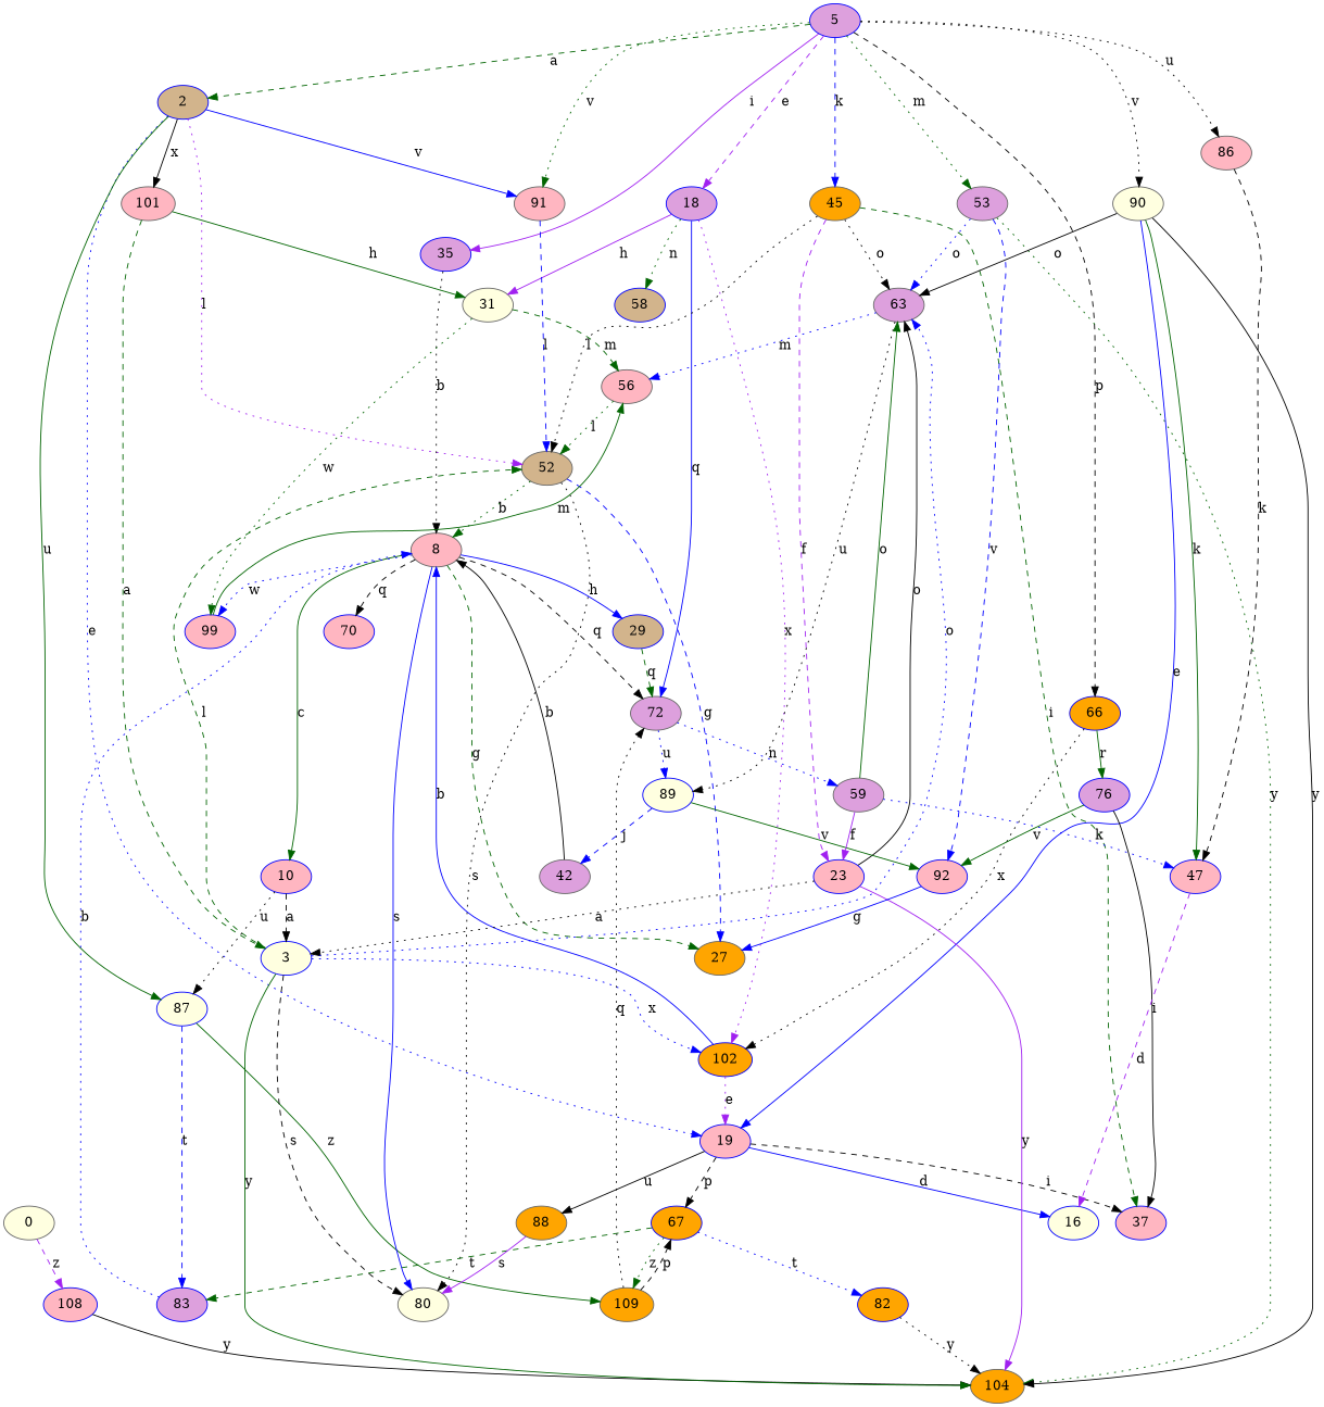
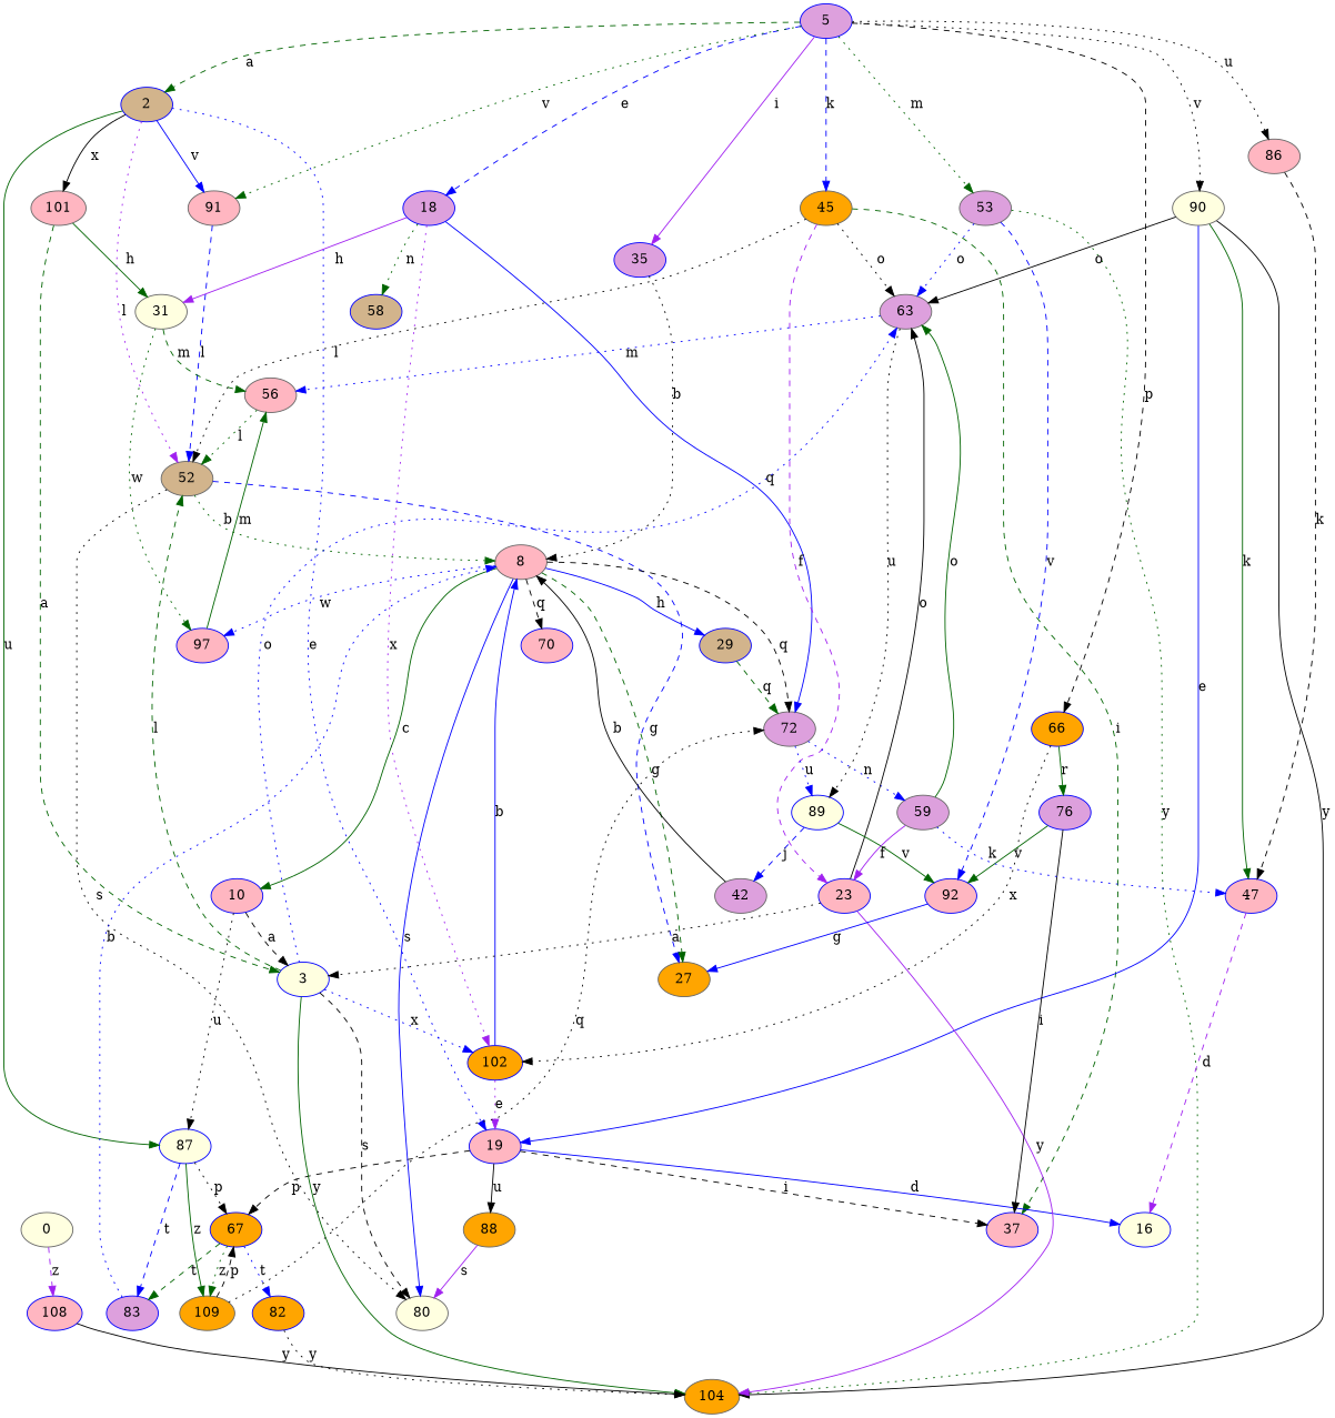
  strict digraph {
    node [color=blue fillcolor=lightpink style=filled]
    edge [color=black style=dotted]
    0 [color=gray40 fillcolor=lightyellow]
    108
    104 [color=gray40 fillcolor=orange]
    n4 [fillcolor=plum label=5]
    2 [fillcolor=tan]
    18 [fillcolor=plum]
    35 [fillcolor=plum]
    45 [color=gray40 fillcolor=orange]
    53 [color=gray40 fillcolor=plum]
    66 [fillcolor=orange]
    86 [color=gray40]
    90 [color=gray40 fillcolor=lightyellow]
    91 [color=gray40]
    19
    52 [color=gray40 fillcolor=tan]
    87 [fillcolor=lightyellow]
    101 [color=gray40]
    102 [fillcolor=orange]
    72 [color=gray40 fillcolor=plum]
    31 [color=gray40 fillcolor=lightyellow]
    58 [fillcolor=tan]
    8 [color=gray40]
    63 [color=gray40 fillcolor=plum]
    37
    23
    92
    76 [fillcolor=plum]
    47
    16 [fillcolor=lightyellow]
    67 [fillcolor=orange]
    88 [color=gray40 fillcolor=orange]
    80 [color=gray40 fillcolor=lightyellow]
    27 [color=gray40 fillcolor=orange]
    83 [fillcolor=plum]
    109 [color=gray40 fillcolor=orange]
    3 [fillcolor=lightyellow]
    56 [color=gray40]
    89 [fillcolor=lightyellow]
    10
    29 [fillcolor=tan]
    70
-   97 [label=99]
+   97
    59 [color=gray40 fillcolor=plum]
    82 [fillcolor=orange]
    42 [color=gray40 fillcolor=plum]
    0 -> 108 [color=purple label=z style=dashed]
    108 -> 104 [label=y style=solid]
    n4 -> 2 [color=darkgreen label=a style=dashed]
-   n4 -> 18 [color=purple label=e style=dashed]
+   n4 -> 18 [color=blue label=e style=dashed]
    n4 -> 35 [color=purple label=i style=solid]
    n4 -> 45 [color=blue label=k style=dashed]
    n4 -> 53 [color=darkgreen label=m]
    n4 -> 66 [label=p style=dashed]
    n4 -> 86 [label=u]
    n4 -> 90 [label=v]
    n4 -> 91 [color=darkgreen label=v]
    2 -> 91 [color=blue label=v style=solid]
    2 -> 19 [color=blue label=e]
    2 -> 52 [color=purple label=l]
    2 -> 87 [color=darkgreen label=u style=solid]
    2 -> 101 [label=x style=solid]
    18 -> 102 [color=purple label=x]
    18 -> 72 [color=blue label=q style=solid]
    18 -> 31 [color=purple label=h style=solid]
    18 -> 58 [color=darkgreen label=n]
    35 -> 8 [label=b]
    45 -> 52 [label=l]
    45 -> 63 [label=o]
    45 -> 37 [color=darkgreen label=i style=dashed]
    45 -> 23 [color=purple label=f style=dashed]
    53 -> 104 [color=darkgreen label=y]
    53 -> 63 [color=blue label=o]
    53 -> 92 [color=blue label=v style=dashed]
    66 -> 102 [label=x]
    66 -> 76 [color=darkgreen label=r style=solid]
    86 -> 47 [label=k style=dashed]
    90 -> 104 [label=y style=solid]
    90 -> 19 [color=blue label=e style=solid]
    90 -> 63 [label=o style=solid]
    90 -> 47 [color=darkgreen label=k style=solid]
    91 -> 52 [color=blue label=l style=dashed]
    19 -> 37 [label=i style=dashed]
    19 -> 16 [color=blue label=d style=solid]
    19 -> 67 [label=p style=dashed]
    19 -> 88 [label=u style=solid]
    52 -> 8 [color=darkgreen label=b]
    52 -> 80 [label=s]
    52 -> 27 [color=blue label=g style=dashed]
+   87 -> 67 [label=p]
    87 -> 83 [color=blue label=t style=dashed]
    87 -> 109 [color=darkgreen label=z style=solid]
    101 -> 31 [color=darkgreen label=h style=solid]
    101 -> 3 [color=darkgreen label=a style=dashed]
    102 -> 19 [color=purple label=e]
    102 -> 8 [color=blue label=b style=solid]
    72 -> 89 [color=blue label=u]
    72 -> 59 [color=blue label=n]
    31 -> 56 [color=darkgreen label=m style=dashed]
    31 -> 97 [color=darkgreen label=w]
    8 -> 72 [label=q style=dashed]
    8 -> 80 [color=blue label=s style=solid]
    8 -> 27 [color=darkgreen label=g style=dashed]
    8 -> 10 [color=darkgreen label=c style=solid]
    8 -> 29 [color=blue label=h style=solid]
    8 -> 70 [label=q style=dashed]
    8 -> 97 [color=blue label=w]
    63 -> 56 [color=blue label=m]
    63 -> 89 [label=u]
    23 -> 104 [color=purple label=y style=solid]
    23 -> 63 [label=o style=solid]
    23 -> 3 [label=a]
    92 -> 27 [color=blue label=g style=solid]
    76 -> 37 [label=i style=solid]
    76 -> 92 [color=darkgreen label=v style=solid]
    47 -> 16 [color=purple label=d style=dashed]
    67 -> 83 [color=darkgreen label=t style=dashed]
    67 -> 109 [color=darkgreen label=z]
    67 -> 82 [color=blue label=t]
    88 -> 80 [color=purple label=s style=solid]
    83 -> 8 [color=blue label=b]
    109 -> 72 [label=q]
    109 -> 67 [label=p style=dashed]
    3 -> 104 [color=darkgreen label=y style=solid]
    3 -> 52 [color=darkgreen label=l style=dashed]
    3 -> 102 [color=blue label=x]
    3 -> 63 [color=blue label=o]
    3 -> 80 [label=s style=dashed]
    56 -> 52 [color=darkgreen label=l]
    89 -> 92 [color=darkgreen label=v style=solid]
    89 -> 42 [color=blue label=j style=dashed]
    10 -> 87 [label=u]
    10 -> 3 [label=a style=dashed]
    29 -> 72 [color=darkgreen label=q style=dashed]
    97 -> 56 [color=darkgreen label=m style=solid]
    59 -> 63 [color=darkgreen label=o style=solid]
    59 -> 23 [color=purple label=f style=solid]
    59 -> 47 [color=blue label=k]
    82 -> 104 [label=y]
    42 -> 8 [label=b style=solid]
  }
